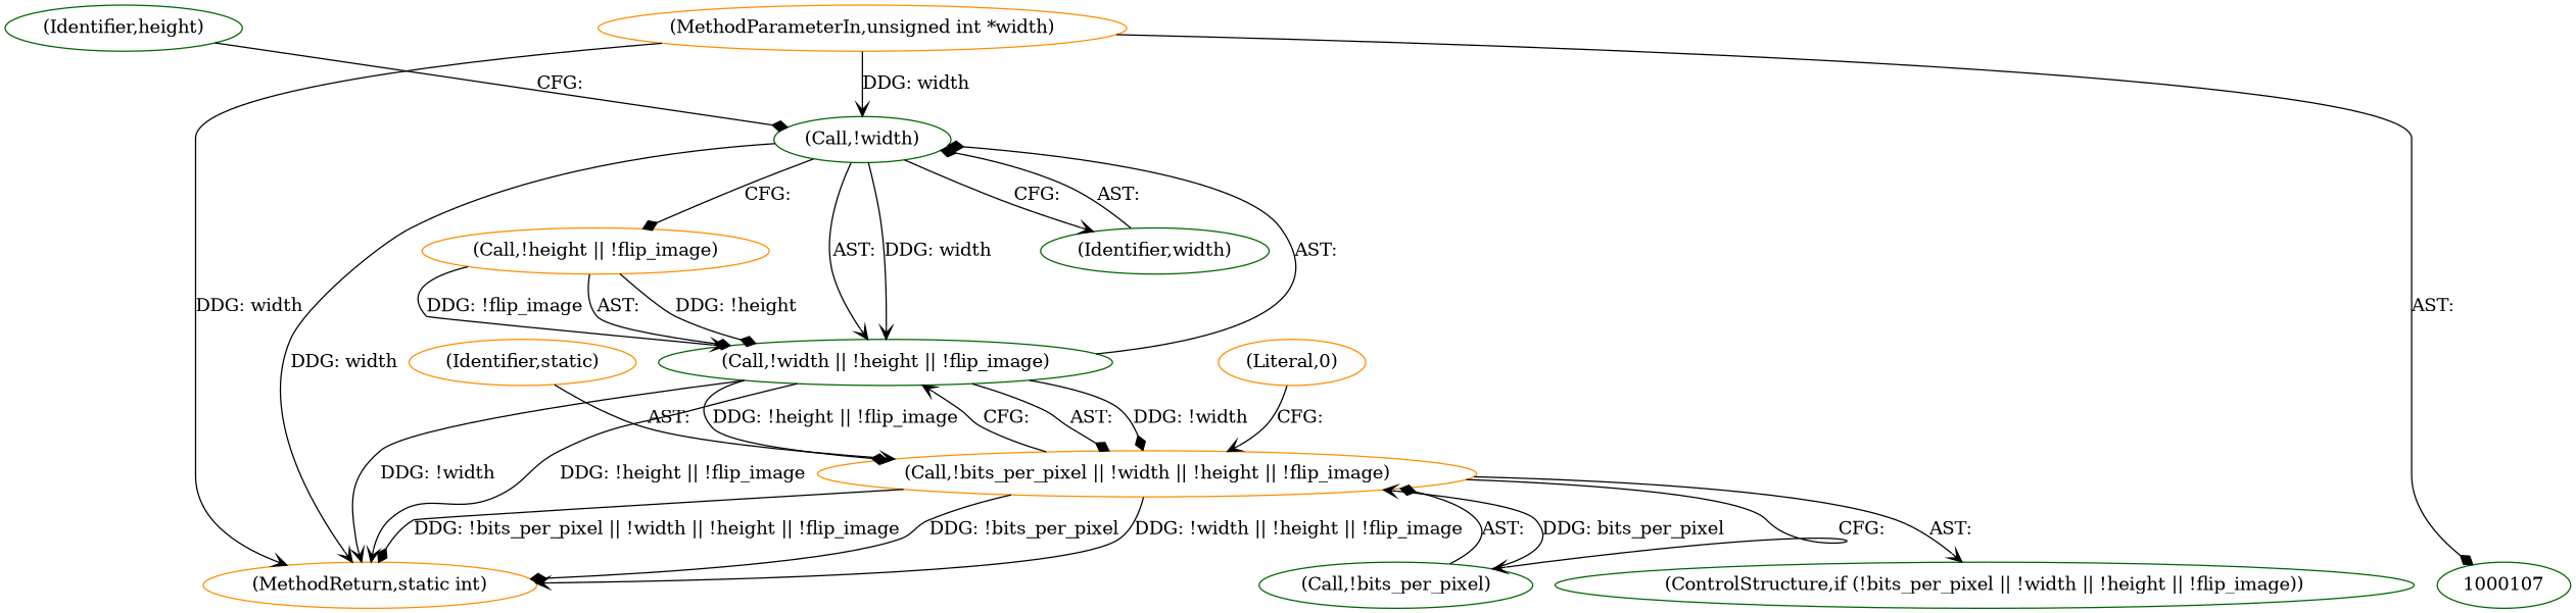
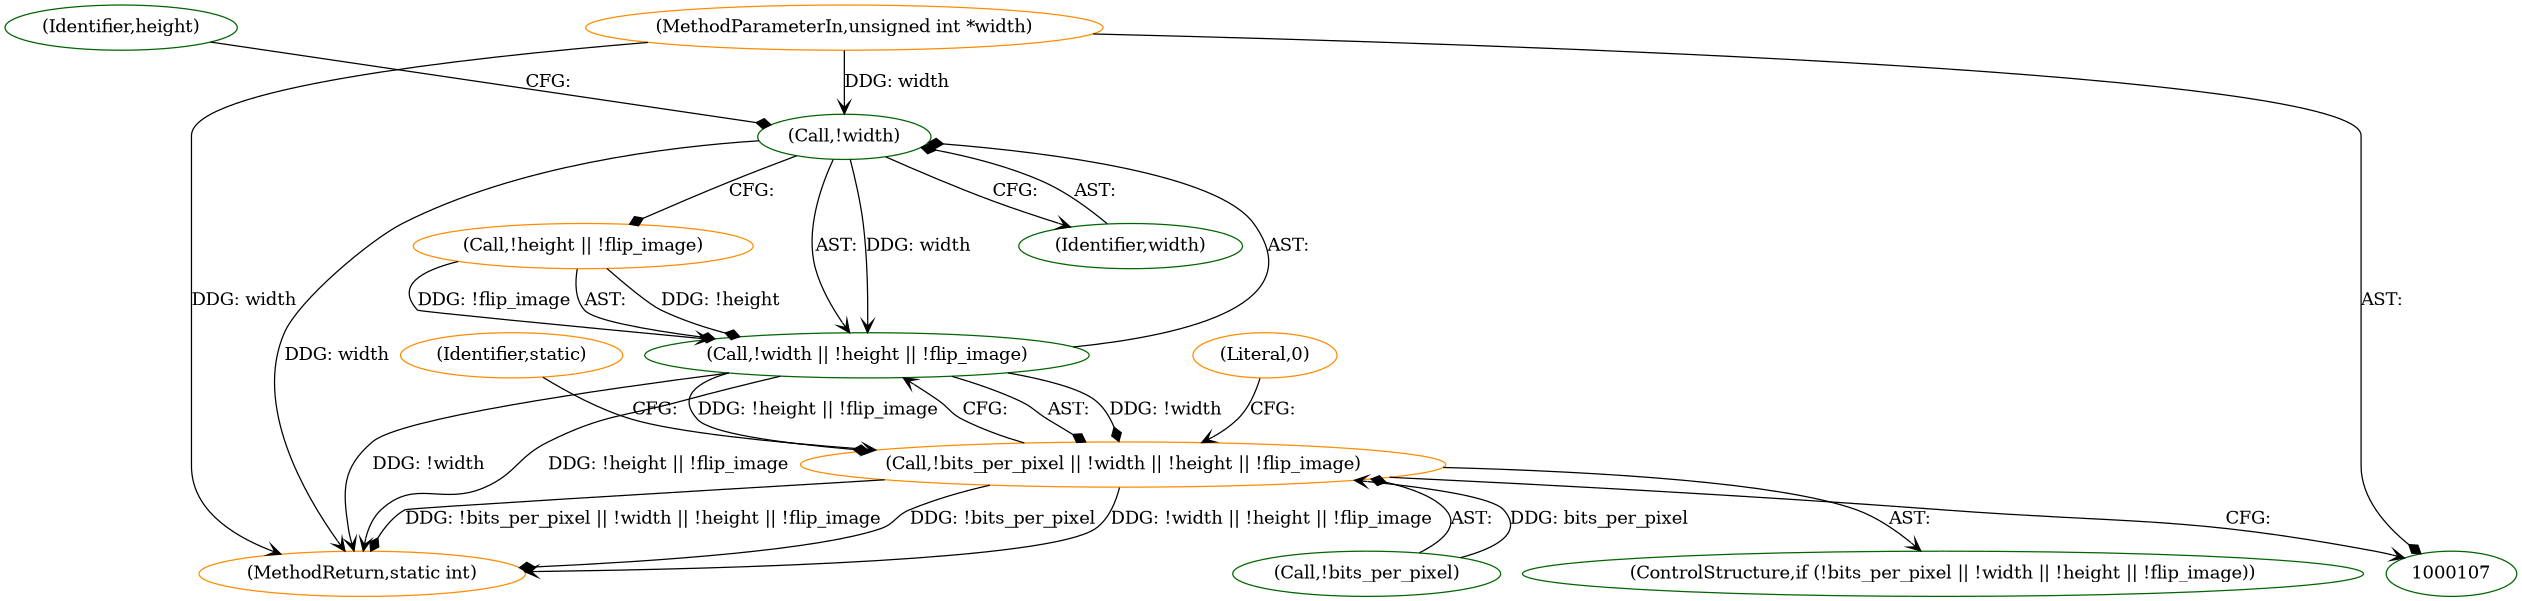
  digraph {
    node [color=darkgreen]
    edge [arrowhead=vee]
    n1 [color=darkorange label="(MethodParameterIn,unsigned int *width)"]
    n2 [label="(Call,!width)"]
    n3 [color=darkorange label="(MethodReturn,static int)"]
    1000107
    n5 [label="(Call,!width || !height || !flip_image)"]
    n6 [label="(Identifier,width)"]
    n7 [color=darkorange label="(Call,!height || !flip_image)"]
    n8 [color=darkorange label="(Call,!bits_per_pixel || !width || !height || !flip_image)"]
    n9 [label="(Call,!bits_per_pixel)"]
    n10 [label="(ControlStructure,if (!bits_per_pixel || !width || !height || !flip_image))"]
    n11 [color=darkorange label="(Literal,0)"]
    n12 [label="(Identifier,height)"]
    n13 [color=darkorange label="(Identifier,static)"]
    n1 -> n2 [label="DDG: width"]
    n1 -> n3 [label="DDG: width"]
    n1 -> 1000107 [arrowhead=diamond label="AST: "]
    n2 -> n3 [label="DDG: width"]
    n2 -> n5 [label="AST: "]
    n2 -> n5 [label="DDG: width"]
    n2 -> n6 [label="CFG: "]
    n2 -> n7 [arrowhead=diamond label="CFG: "]
    n5 -> n2 [arrowhead=diamond label="AST: "]
    n5 -> n3 [label="DDG: !width"]
    n5 -> n3 [label="DDG: !height || !flip_image"]
    n5 -> n8 [arrowhead=diamond label="AST: "]
    n5 -> n8 [arrowhead=diamond label="DDG: !width"]
    n5 -> n8 [arrowhead=diamond label="DDG: !height || !flip_image"]
    n6 -> n2 [arrowhead=diamond label="AST: "]
    n7 -> n5 [arrowhead=diamond label="AST: "]
    n7 -> n5 [arrowhead=diamond label="DDG: !height"]
    n7 -> n5 [label="DDG: !flip_image"]
    n8 -> n3 [arrowhead=diamond label="DDG: !bits_per_pixel || !width || !height || !flip_image"]
    n8 -> n3 [arrowhead=diamond label="DDG: !bits_per_pixel"]
    n8 -> n3 [label="DDG: !width || !height || !flip_image"]
    n8 -> n5 [label="CFG: "]
-   n8 -> n9 [label="CFG: "]
+   n8 -> 1000107 [label="CFG: "]
    n8 -> n10 [label="AST: "]
    n9 -> n8 [arrowhead=diamond label="AST: "]
    n9 -> n8 [label="DDG: bits_per_pixel"]
    n11 -> n8 [label="CFG: "]
    n12 -> n2 [arrowhead=diamond label="CFG: "]
-   n13 -> n8 [label="AST: "]
+   n13 -> n8 [label="CFG: "]
  }
